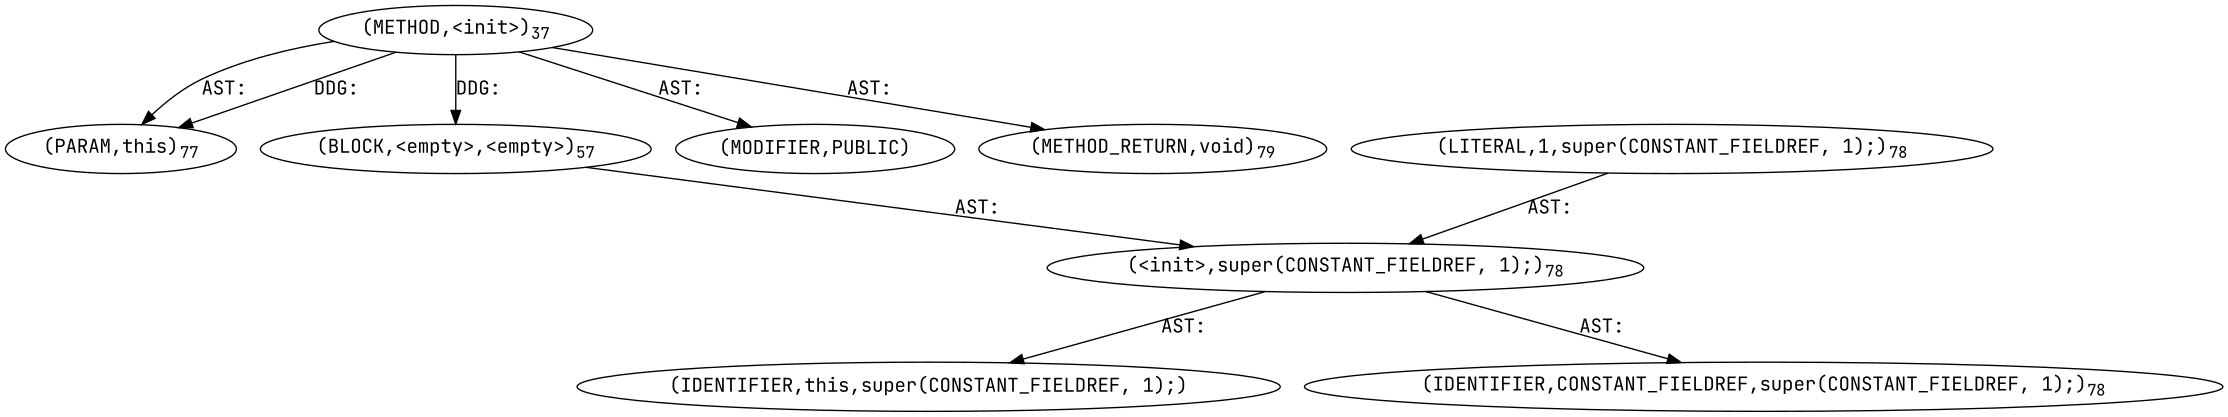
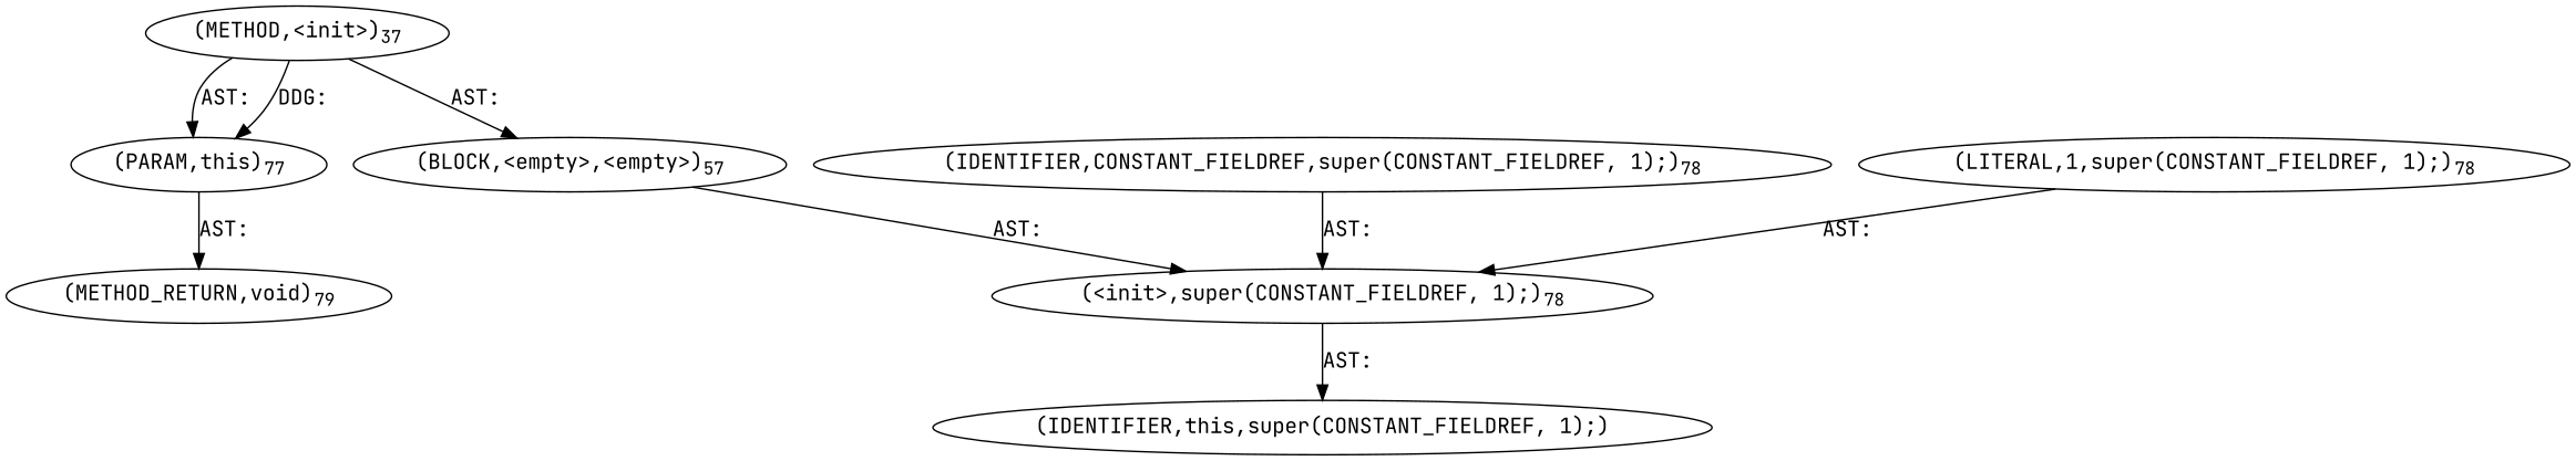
  digraph {
    fontname="JetBrains Mono"
    node [fontname="JetBrains Mono"]
    edge [fontname="JetBrains Mono"]
    n1 [label=<(METHOD,&lt;init&gt;)<SUB>37</SUB>>]
    n2 [label=<(PARAM,this)<SUB>77</SUB>>]
    n3 [label=<(BLOCK,&lt;empty&gt;,&lt;empty&gt;)<SUB>57</SUB>>]
-   n4 [label=<(MODIFIER,PUBLIC)>]
    n5 [label=<(METHOD_RETURN,void)<SUB>79</SUB>>]
    n6 [label=<(&lt;init&gt;,super(CONSTANT_FIELDREF, 1);)<SUB>78</SUB>>]
    n7 [label=<(IDENTIFIER,this,super(CONSTANT_FIELDREF, 1);)>]
    n8 [label=<(IDENTIFIER,CONSTANT_FIELDREF,super(CONSTANT_FIELDREF, 1);)<SUB>78</SUB>>]
    n9 [label=<(LITERAL,1,super(CONSTANT_FIELDREF, 1);)<SUB>78</SUB>>]
    n1 -> n2 [label="AST: "]
    n1 -> n2 [label="DDG: "]
-   n1 -> n3 [label="DDG: "]
-   n1 -> n4 [label="AST: "]
-   n1 -> n5 [label="AST: "]
+   n1 -> n3 [label="AST: "]
+   n2 -> n5 [label="AST: "]
    n3 -> n6 [label="AST: "]
    n6 -> n7 [label="AST: "]
-   n6 -> n8 [label="AST: "]
+   n8 -> n6 [label="AST: "]
    n9 -> n6 [label="AST: "]
  }
